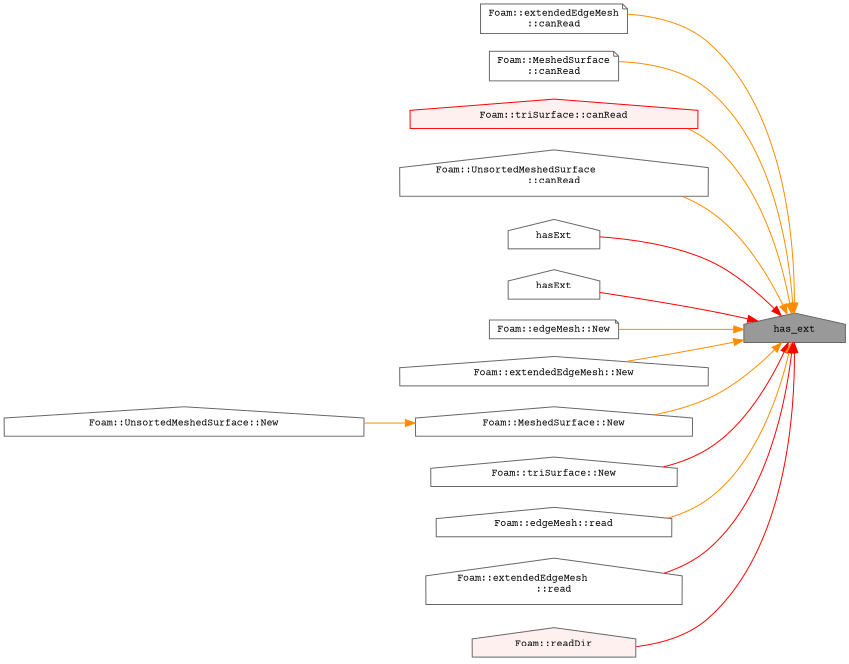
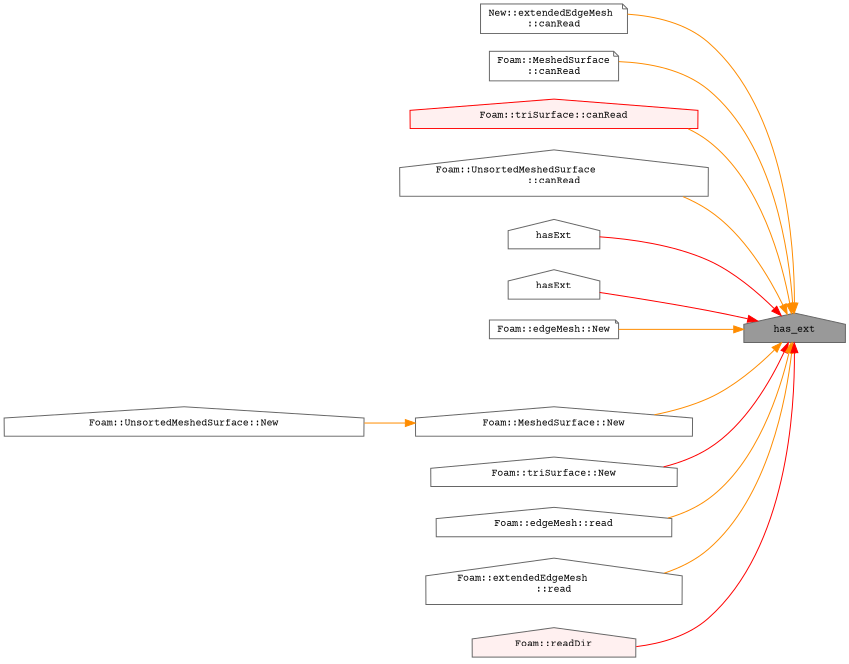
  digraph {
    fontname="Courier Prime"
    rankdir=RL
    node [color=grey40 fillcolor=white fontname="Courier Prime" fontsize=10 shape=house style=filled]
    edge [color=darkorange dir=back fontname="Courier Prime" fontsize=10 labelfontname=Helvetica labelfontsize=10 style=solid]
    n1 [color=gray40 fillcolor=grey60 fontcolor=black height=0.2 label=has_ext width=0.4]
-   n2 [height=0.2 label="Foam::extendedEdgeMesh\l::canRead" shape=note width=0.4]
+   n2 [height=0.2 label="New::extendedEdgeMesh\l::canRead" shape=note width=0.4]
    n3 [height=0.2 label="Foam::MeshedSurface\l::canRead" shape=note width=0.4]
    n4 [color=red fillcolor="#FFF0F0" height=0.2 label="Foam::triSurface::canRead" width=0.4]
    n5 [height=0.2 label="Foam::UnsortedMeshedSurface\l::canRead" width=0.4]
    n6 [height=0.2 label=hasExt width=0.4]
    n7 [height=0.2 label=hasExt width=0.4]
    n8 [height=0.2 label="Foam::edgeMesh::New" shape=note width=0.4]
-   n9 [height=0.2 label="Foam::extendedEdgeMesh::New" width=0.4]
    n10 [height=0.2 label="Foam::MeshedSurface::New" width=0.4]
    n11 [height=0.2 label="Foam::triSurface::New" width=0.4]
    n12 [height=0.2 label="Foam::edgeMesh::read" width=0.4]
    n13 [height=0.2 label="Foam::extendedEdgeMesh\l::read" width=0.4]
    n14 [fillcolor="#FFF0F0" height=0.2 label="Foam::readDir" width=0.4]
    n15 [height=0.2 label="Foam::UnsortedMeshedSurface::New" width=0.4]
    n1 -> n2
    n1 -> n3
    n1 -> n4
    n1 -> n5
    n1 -> n6 [color=red]
    n1 -> n7 [color=red]
    n1 -> n8
-   n1 -> n9
    n1 -> n10
    n1 -> n11 [color=red]
    n1 -> n12
-   n1 -> n13 [color=red]
+   n1 -> n13
    n1 -> n14 [color=red]
    n10 -> n15
  }
